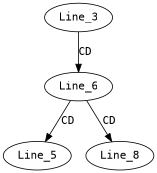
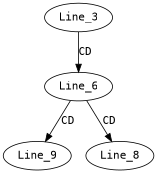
  digraph {
    fontname="DejaVu Sans Mono"
    node [fontname="DejaVu Sans Mono"]
    edge [fontname="DejaVu Sans Mono"]
    n1 [label=Line_6]
    Line_3
-   Line_5
+   Line_5 [label=Line_9]
    Line_8
    n1 -> Line_5 [label=CD]
    n1 -> Line_8 [label=CD]
    Line_3 -> n1 [label=CD]
  }
